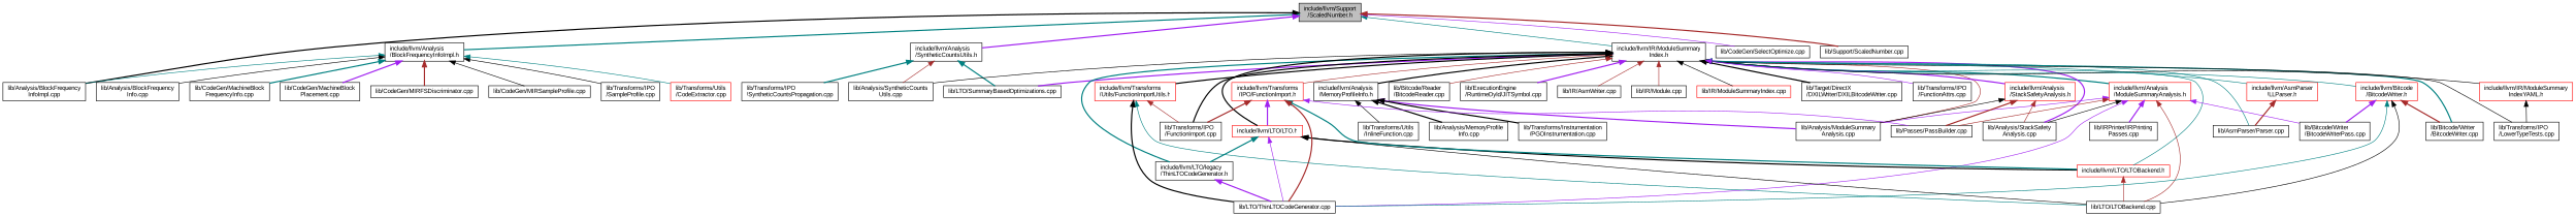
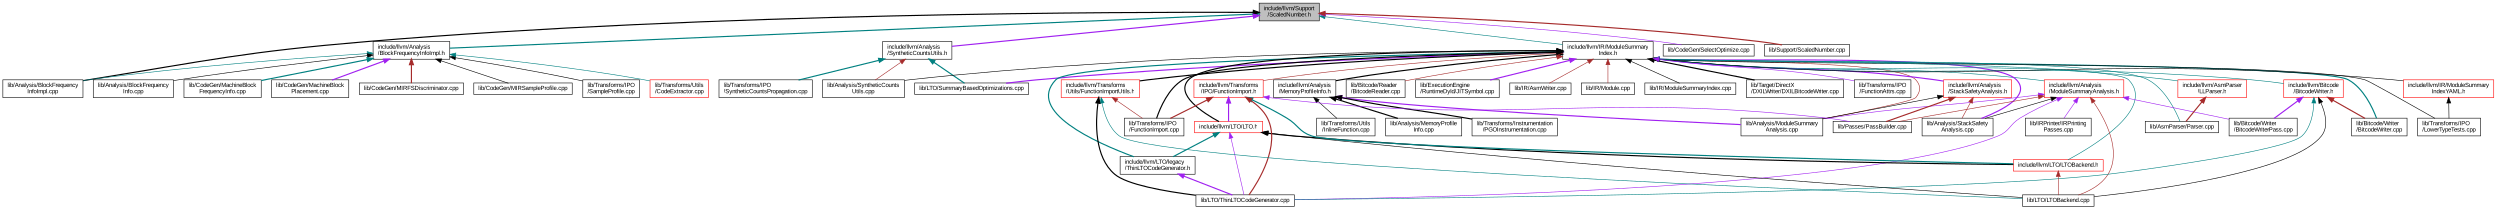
  digraph {
    fontname="Liberation Sans"
    node [color=black fontname="Liberation Sans" fontsize=10 shape=record]
    edge [color=black dir=back fontname="Liberation Sans" fontsize=10 labelfontname=Helvetica labelfontsize=10 style=solid]
    n1 [fillcolor=grey75 fontcolor=black height=0.2 label="include/llvm/Support\l/ScaledNumber.h" style=filled width=0.4]
    n2 [height=0.2 label="include/llvm/Analysis\l/BlockFrequencyInfoImpl.h" width=0.4]
    n3 [height=0.2 label="lib/Analysis/BlockFrequency\lInfoImpl.cpp" width=0.4]
    n4 [height=0.2 label="include/llvm/Analysis\l/SyntheticCountsUtils.h" width=0.4]
    n5 [height=0.2 label="include/llvm/IR/ModuleSummary\lIndex.h" width=0.4]
    n6 [height=0.2 label="lib/CodeGen/SelectOptimize.cpp" width=0.4]
    n7 [height=0.2 label="lib/Support/ScaledNumber.cpp" width=0.4]
    n8 [height=0.2 label="lib/Analysis/BlockFrequency\lInfo.cpp" width=0.4]
    n9 [height=0.2 label="lib/CodeGen/MachineBlock\lFrequencyInfo.cpp" width=0.4]
    n10 [height=0.2 label="lib/CodeGen/MachineBlock\lPlacement.cpp" width=0.4]
    n11 [height=0.2 label="lib/CodeGen/MIRFSDiscriminator.cpp" width=0.4]
    n12 [height=0.2 label="lib/CodeGen/MIRSampleProfile.cpp" width=0.4]
    n13 [height=0.2 label="lib/Transforms/IPO\l/SampleProfile.cpp" width=0.4]
    n14 [color=red height=0.2 label="lib/Transforms/Utils\l/CodeExtractor.cpp" width=0.4]
    n15 [height=0.2 label="lib/Analysis/SyntheticCounts\lUtils.cpp" width=0.4]
    n16 [height=0.2 label="lib/LTO/SummaryBasedOptimizations.cpp" width=0.4]
    n17 [height=0.2 label="lib/Transforms/IPO\l/SyntheticCountsPropagation.cpp" width=0.4]
    n18 [height=0.2 label="include/llvm/Analysis\l/MemoryProfileInfo.h" width=0.4]
    n19 [height=0.2 label="lib/Analysis/ModuleSummary\lAnalysis.cpp" width=0.4]
    n20 [color=red height=0.2 label="include/llvm/Analysis\l/ModuleSummaryAnalysis.h" width=0.4]
    n21 [height=0.2 label="lib/Analysis/StackSafety\lAnalysis.cpp" width=0.4]
    n22 [color=red height=0.2 label="include/llvm/Analysis\l/StackSafetyAnalysis.h" width=0.4]
    n23 [color=red height=0.2 label="include/llvm/AsmParser\l/LLParser.h" width=0.4]
    n24 [height=0.2 label="lib/AsmParser/Parser.cpp" width=0.4]
    n25 [color=red height=0.2 label="include/llvm/Bitcode\l/BitcodeWriter.h" width=0.4]
    n26 [height=0.2 label="lib/Bitcode/Writer\l/BitcodeWriter.cpp" width=0.4]
    n27 [color=red height=0.2 label="include/llvm/IR/ModuleSummary\lIndexYAML.h" width=0.4]
    n28 [height=0.2 label="lib/Transforms/IPO\l/LowerTypeTests.cpp" width=0.4]
    n29 [height=0.2 label="include/llvm/LTO/legacy\l/ThinLTOCodeGenerator.h" width=0.4]
    n30 [color=red height=0.2 label="include/llvm/LTO/LTO.h" width=0.4]
    n31 [color=red height=0.2 label="include/llvm/LTO/LTOBackend.h" width=0.4]
    n32 [color=red height=0.2 label="include/llvm/Transforms\l/IPO/FunctionImport.h" width=0.4]
    n33 [height=0.2 label="lib/Transforms/IPO\l/FunctionImport.cpp" width=0.4]
    n34 [color=red height=0.2 label="include/llvm/Transforms\l/Utils/FunctionImportUtils.h" width=0.4]
    n35 [height=0.2 label="lib/Bitcode/Reader\l/BitcodeReader.cpp" width=0.4]
    n36 [height=0.2 label="lib/ExecutionEngine\l/RuntimeDyld/JITSymbol.cpp" width=0.4]
    n37 [height=0.2 label="lib/IR/AsmWriter.cpp" width=0.4]
    n38 [height=0.2 label="lib/IR/Module.cpp" width=0.4]
-   n39 [color=red height=0.2 label="lib/IR/ModuleSummaryIndex.cpp" width=0.4]
+   n39 [height=0.2 label="lib/IR/ModuleSummaryIndex.cpp" width=0.4]
    n40 [height=0.2 label="lib/Target/DirectX\l/DXILWriter/DXILBitcodeWriter.cpp" width=0.4]
    n41 [height=0.2 label="lib/Transforms/IPO\l/FunctionAttrs.cpp" width=0.4]
    n42 [height=0.2 label="lib/Analysis/MemoryProfile\lInfo.cpp" width=0.4]
    n43 [height=0.2 label="lib/Transforms/Instrumentation\l/PGOInstrumentation.cpp" width=0.4]
    n44 [height=0.2 label="lib/Transforms/Utils\l/InlineFunction.cpp" width=0.4]
    n45 [height=0.2 label="lib/Bitcode/Writer\l/BitcodeWriterPass.cpp" width=0.4]
    n46 [height=0.2 label="lib/IRPrinter/IRPrinting\lPasses.cpp" width=0.4]
    n47 [height=0.2 label="lib/LTO/LTOBackend.cpp" width=0.4]
    n48 [height=0.2 label="lib/LTO/ThinLTOCodeGenerator.cpp" width=0.4]
    n49 [height=0.2 label="lib/Passes/PassBuilder.cpp" width=0.4]
    n1 -> n2 [color=teal style=bold]
    n1 -> n3 [style=bold]
    n1 -> n4 [color=purple style=bold]
    n1 -> n5 [color=teal]
    n1 -> n6 [color=purple]
    n1 -> n7 [color=brown style=bold]
    n2 -> n3 [color=teal]
    n2 -> n8
    n2 -> n9 [color=teal style=bold]
    n2 -> n10 [color=purple style=bold]
    n2 -> n11 [color=brown style=bold]
    n2 -> n12
    n2 -> n13
    n2 -> n14 [color=teal]
    n4 -> n15 [color=brown]
    n4 -> n16 [color=teal style=bold]
    n4 -> n17 [color=teal style=bold]
    n5 -> n15
    n5 -> n16 [color=purple style=bold]
    n5 -> n18 [style=bold]
    n5 -> n19 [color=brown]
-   n5 -> n20 [color=teal style=bold]
+   n5 -> n20 [color=teal]
    n5 -> n21 [color=purple style=bold]
    n5 -> n22 [color=purple style=bold]
    n5 -> n23 [color=teal]
    n5 -> n24 [color=teal]
    n5 -> n25 [color=teal]
    n5 -> n26 [color=teal style=bold]
    n5 -> n27
    n5 -> n28
    n5 -> n29 [color=teal style=bold]
    n5 -> n30 [style=bold]
    n5 -> n31 [color=teal]
    n5 -> n32 [color=brown]
    n5 -> n33 [style=bold]
    n5 -> n34 [style=bold]
    n5 -> n35 [color=brown]
    n5 -> n36 [color=purple style=bold]
    n5 -> n37 [color=brown]
    n5 -> n38 [color=brown]
    n5 -> n39
    n5 -> n40 [style=bold]
    n5 -> n41 [color=purple]
    n18 -> n19 [color=purple style=bold]
    n18 -> n42 [style=bold]
    n18 -> n43 [style=bold]
    n18 -> n44
    n20 -> n19 [color=purple]
    n20 -> n21
    n20 -> n45 [color=purple]
-   n20 -> n46 [color=purple style=bold]
+   n20 -> n46 [color=purple]
    n20 -> n47 [color=brown]
    n20 -> n48 [color=purple]
    n20 -> n49 [color=brown]
    n22 -> n19
    n22 -> n21 [color=brown]
    n22 -> n49 [color=brown style=bold]
    n23 -> n24 [color=brown style=bold]
    n25 -> n26 [color=brown style=bold]
    n25 -> n45 [color=purple style=bold]
    n25 -> n47
    n25 -> n48 [color=teal]
    n27 -> n28
    n29 -> n48 [color=purple style=bold]
    n30 -> n29 [color=teal style=bold]
    n30 -> n31 [style=bold]
    n30 -> n47
    n30 -> n48 [color=purple]
    n31 -> n47 [color=brown]
    n32 -> n30 [color=purple style=bold]
    n32 -> n31 [color=teal style=bold]
    n32 -> n33 [color=brown style=bold]
    n32 -> n48 [color=brown style=bold]
    n32 -> n49 [color=purple]
    n34 -> n33 [color=brown]
    n34 -> n47 [color=teal]
    n34 -> n48 [style=bold]
  }
